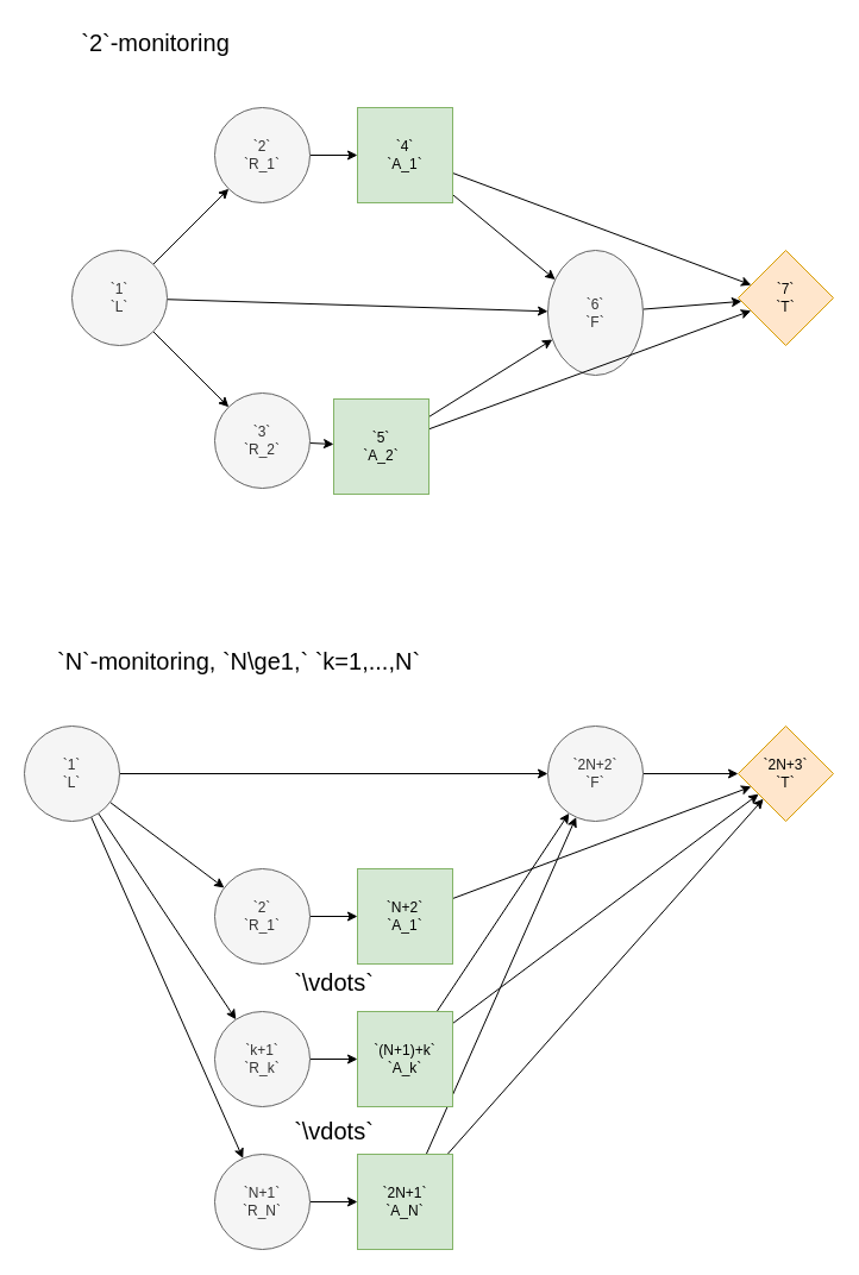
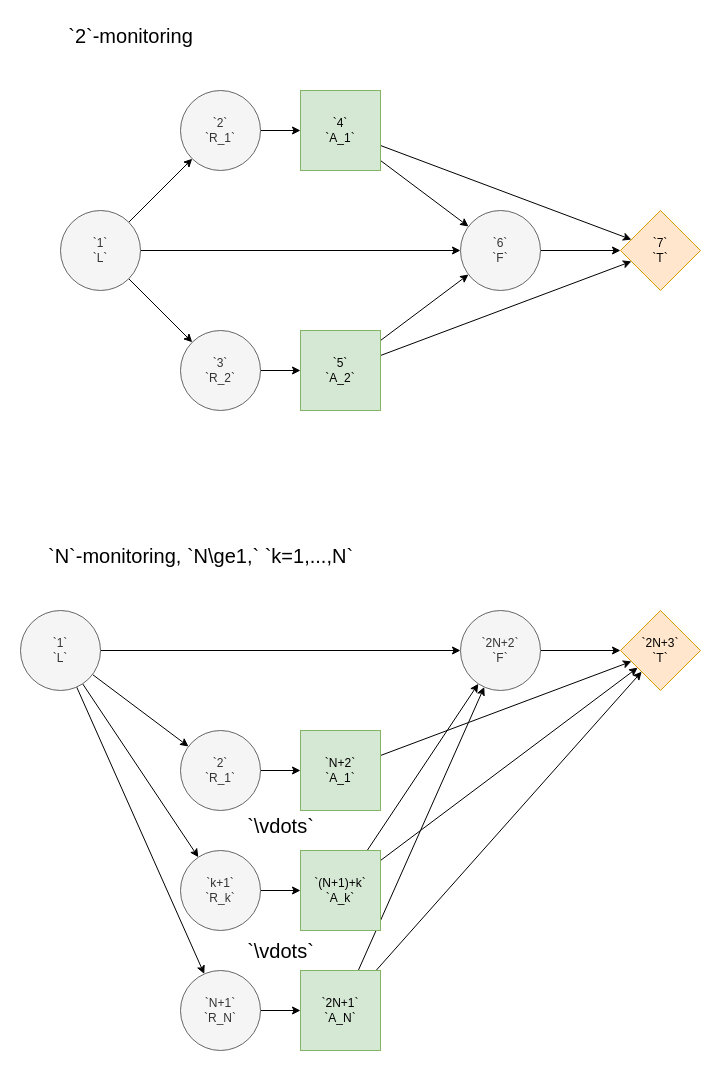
  <mxCell id="0" />
  <mxCell id="1" parent="0" />
  <mxCell id="2" style="edgeStyle=none;rounded=0;orthogonalLoop=1;jettySize=auto;html=1;" parent="1" source="5" target="7" edge="1"><mxGeometry relative="1" as="geometry" /></mxCell>
  <mxCell id="3" style="edgeStyle=none;rounded=0;orthogonalLoop=1;jettySize=auto;html=1;" parent="1" source="5" target="9" edge="1"><mxGeometry relative="1" as="geometry" /></mxCell>
  <mxCell id="4" style="edgeStyle=none;rounded=0;orthogonalLoop=1;jettySize=auto;html=1;" parent="1" source="5" target="11" edge="1"><mxGeometry relative="1" as="geometry" /></mxCell>
  <mxCell id="5" value="`1`&lt;br&gt;`L`" style="ellipse;whiteSpace=wrap;html=1;aspect=fixed;fillColor=#f5f5f5;strokeColor=#666666;fontColor=#333333;" parent="1" vertex="1"><mxGeometry x="60" y="210" width="80" height="80" as="geometry" /></mxCell>
  <mxCell id="6" style="edgeStyle=none;rounded=0;orthogonalLoop=1;jettySize=auto;html=1;fontSize=20;" parent="1" source="7" target="14" edge="1"><mxGeometry relative="1" as="geometry" /></mxCell>
  <mxCell id="7" value="`2`&lt;br&gt;`R_1`" style="ellipse;whiteSpace=wrap;html=1;aspect=fixed;fillColor=#f5f5f5;strokeColor=#666666;fontColor=#333333;" parent="1" vertex="1"><mxGeometry x="180" y="90" width="80" height="80" as="geometry" /></mxCell>
  <mxCell id="8" style="edgeStyle=none;rounded=0;orthogonalLoop=1;jettySize=auto;html=1;fontSize=20;" parent="1" source="9" target="17" edge="1"><mxGeometry relative="1" as="geometry" /></mxCell>
  <mxCell id="9" value="`3`&lt;br&gt;`R_2`" style="ellipse;whiteSpace=wrap;html=1;aspect=fixed;fillColor=#f5f5f5;strokeColor=#666666;fontColor=#333333;" parent="1" vertex="1"><mxGeometry x="180" y="330" width="80" height="80" as="geometry" /></mxCell>
  <mxCell id="10" style="edgeStyle=none;rounded=0;orthogonalLoop=1;jettySize=auto;html=1;" parent="1" source="11" target="18" edge="1"><mxGeometry relative="1" as="geometry" /></mxCell>
- <mxCell id="11" value="`6`&lt;br&gt;`F`" style="ellipse;whiteSpace=wrap;html=1;aspect=fixed;fillColor=#f5f5f5;strokeColor=#666666;fontColor=#333333;" parent="1" vertex="1"><mxGeometry x="460" y="210" width="80" height="105" as="geometry" /></mxCell>
+ <mxCell id="11" value="`6`&lt;br&gt;`F`" style="ellipse;whiteSpace=wrap;html=1;aspect=fixed;fillColor=#f5f5f5;strokeColor=#666666;fontColor=#333333;" parent="1" vertex="1"><mxGeometry x="460" y="210" width="80" height="80" as="geometry" /></mxCell>
  <mxCell id="12" style="edgeStyle=none;rounded=0;orthogonalLoop=1;jettySize=auto;html=1;" parent="1" source="14" target="11" edge="1"><mxGeometry relative="1" as="geometry" /></mxCell>
  <mxCell id="13" style="edgeStyle=none;rounded=0;orthogonalLoop=1;jettySize=auto;html=1;" parent="1" source="14" target="18" edge="1"><mxGeometry relative="1" as="geometry" /></mxCell>
  <mxCell id="14" value="`4`&lt;br&gt;`A_1`" style="whiteSpace=wrap;html=1;aspect=fixed;fontFamily=Helvetica;fontSize=12;align=center;strokeColor=#82b366;fillColor=#d5e8d4;" parent="1" vertex="1"><mxGeometry x="300" y="90" width="80" height="80" as="geometry" /></mxCell>
  <mxCell id="15" style="edgeStyle=none;rounded=0;orthogonalLoop=1;jettySize=auto;html=1;" parent="1" source="17" target="11" edge="1"><mxGeometry relative="1" as="geometry" /></mxCell>
  <mxCell id="16" style="edgeStyle=none;rounded=0;orthogonalLoop=1;jettySize=auto;html=1;" parent="1" source="17" target="18" edge="1"><mxGeometry relative="1" as="geometry" /></mxCell>
- <mxCell id="17" value="`5`&lt;br&gt;`A_2`" style="whiteSpace=wrap;html=1;aspect=fixed;fontFamily=Helvetica;fontSize=12;align=center;strokeColor=#82b366;fillColor=#d5e8d4;" parent="1" vertex="1"><mxGeometry x="280" y="335" width="80" height="80" as="geometry" /></mxCell>
+ <mxCell id="17" value="`5`&lt;br&gt;`A_2`" style="whiteSpace=wrap;html=1;aspect=fixed;fontFamily=Helvetica;fontSize=12;align=center;strokeColor=#82b366;fillColor=#d5e8d4;" parent="1" vertex="1"><mxGeometry x="300" y="330" width="80" height="80" as="geometry" /></mxCell>
  <mxCell id="18" value="`7`&lt;br&gt;`T`" style="rhombus;whiteSpace=wrap;html=1;fontFamily=Helvetica;fontSize=12;align=center;strokeColor=#d79b00;fillColor=#ffe6cc;" parent="1" vertex="1"><mxGeometry x="620" y="210" width="80" height="80" as="geometry" /></mxCell>
  <mxCell id="19" value="`2`-monitoring" style="text;html=1;align=center;verticalAlign=middle;resizable=0;points=[];autosize=1;fontSize=20;" parent="1" vertex="1"><mxGeometry x="60" y="20" width="140" height="30" as="geometry" /></mxCell>
  <mxCell id="20" value="`N`-monitoring, `N\ge1,` `k=1,...,N`" style="text;html=1;align=center;verticalAlign=middle;resizable=0;points=[];autosize=1;fontSize=20;" parent="1" vertex="1"><mxGeometry x="40" y="540" width="320" height="30" as="geometry" /></mxCell>
  <mxCell id="21" style="edgeStyle=none;rounded=0;orthogonalLoop=1;jettySize=auto;html=1;" parent="1" source="25" target="27" edge="1"><mxGeometry relative="1" as="geometry" /></mxCell>
  <mxCell id="22" style="edgeStyle=none;rounded=0;orthogonalLoop=1;jettySize=auto;html=1;" parent="1" source="25" target="29" edge="1"><mxGeometry relative="1" as="geometry" /></mxCell>
  <mxCell id="23" style="edgeStyle=none;rounded=0;orthogonalLoop=1;jettySize=auto;html=1;" parent="1" source="25" target="31" edge="1"><mxGeometry relative="1" as="geometry" /></mxCell>
  <mxCell id="24" style="edgeStyle=none;rounded=0;orthogonalLoop=1;jettySize=auto;html=1;fontSize=20;" parent="1" source="25" target="40" edge="1"><mxGeometry relative="1" as="geometry" /></mxCell>
  <mxCell id="25" value="`1`&lt;br&gt;`L`" style="ellipse;whiteSpace=wrap;html=1;aspect=fixed;fillColor=#f5f5f5;strokeColor=#666666;fontColor=#333333;" parent="1" vertex="1"><mxGeometry x="20" y="610" width="80" height="80" as="geometry" /></mxCell>
  <mxCell id="26" style="edgeStyle=none;rounded=0;orthogonalLoop=1;jettySize=auto;html=1;" parent="1" source="27" target="33" edge="1"><mxGeometry relative="1" as="geometry" /></mxCell>
  <mxCell id="27" value="`2`&lt;br&gt;`R_1`" style="ellipse;whiteSpace=wrap;html=1;aspect=fixed;fillColor=#f5f5f5;strokeColor=#666666;fontColor=#333333;" parent="1" vertex="1"><mxGeometry x="180" y="730" width="80" height="80" as="geometry" /></mxCell>
  <mxCell id="28" style="edgeStyle=none;rounded=0;orthogonalLoop=1;jettySize=auto;html=1;" parent="1" source="29" target="36" edge="1"><mxGeometry relative="1" as="geometry" /></mxCell>
  <mxCell id="29" value="`N+1`&lt;br&gt;`R_N`" style="ellipse;whiteSpace=wrap;html=1;aspect=fixed;fillColor=#f5f5f5;strokeColor=#666666;fontColor=#333333;" parent="1" vertex="1"><mxGeometry x="180" y="970" width="80" height="80" as="geometry" /></mxCell>
  <mxCell id="30" style="edgeStyle=none;rounded=0;orthogonalLoop=1;jettySize=auto;html=1;" parent="1" source="31" target="37" edge="1"><mxGeometry relative="1" as="geometry" /></mxCell>
  <mxCell id="31" value="`2N+2`&lt;br&gt;`F`" style="ellipse;whiteSpace=wrap;html=1;aspect=fixed;fillColor=#f5f5f5;strokeColor=#666666;fontColor=#333333;" parent="1" vertex="1"><mxGeometry x="460" y="610" width="80" height="80" as="geometry" /></mxCell>
  <mxCell id="32" style="edgeStyle=none;rounded=0;orthogonalLoop=1;jettySize=auto;html=1;" parent="1" source="33" target="37" edge="1"><mxGeometry relative="1" as="geometry" /></mxCell>
  <mxCell id="33" value="`N+2`&lt;br&gt;`A_1`" style="whiteSpace=wrap;html=1;aspect=fixed;fontFamily=Helvetica;fontSize=12;align=center;strokeColor=#82b366;fillColor=#d5e8d4;" parent="1" vertex="1"><mxGeometry x="300" y="730" width="80" height="80" as="geometry" /></mxCell>
  <mxCell id="34" style="edgeStyle=none;rounded=0;orthogonalLoop=1;jettySize=auto;html=1;" parent="1" source="36" target="31" edge="1"><mxGeometry relative="1" as="geometry" /></mxCell>
  <mxCell id="35" style="edgeStyle=none;rounded=0;orthogonalLoop=1;jettySize=auto;html=1;" parent="1" source="36" target="37" edge="1"><mxGeometry relative="1" as="geometry" /></mxCell>
  <mxCell id="36" value="`2N+1`&lt;br&gt;`A_N`" style="whiteSpace=wrap;html=1;aspect=fixed;fontFamily=Helvetica;fontSize=12;align=center;strokeColor=#82b366;fillColor=#d5e8d4;" parent="1" vertex="1"><mxGeometry x="300" y="970" width="80" height="80" as="geometry" /></mxCell>
  <mxCell id="37" value="`2N+3`&lt;br&gt;`T`" style="rhombus;whiteSpace=wrap;html=1;fontFamily=Helvetica;fontSize=12;align=center;strokeColor=#d79b00;fillColor=#ffe6cc;" parent="1" vertex="1"><mxGeometry x="620" y="610" width="80" height="80" as="geometry" /></mxCell>
  <mxCell id="38" value="`\vdots`" style="text;html=1;align=center;verticalAlign=middle;resizable=0;points=[];autosize=1;fontSize=20;" parent="1" vertex="1"><mxGeometry x="240" y="935" width="80" height="30" as="geometry" /></mxCell>
  <mxCell id="39" style="edgeStyle=none;rounded=0;orthogonalLoop=1;jettySize=auto;html=1;fontSize=20;" parent="1" source="40" target="43" edge="1"><mxGeometry relative="1" as="geometry" /></mxCell>
  <mxCell id="40" value="`k+1`&lt;br&gt;`R_k`" style="ellipse;whiteSpace=wrap;html=1;aspect=fixed;fillColor=#f5f5f5;strokeColor=#666666;fontColor=#333333;" parent="1" vertex="1"><mxGeometry x="180" y="850" width="80" height="80" as="geometry" /></mxCell>
  <mxCell id="41" style="edgeStyle=none;rounded=0;orthogonalLoop=1;jettySize=auto;html=1;fontSize=20;" parent="1" source="43" target="31" edge="1"><mxGeometry relative="1" as="geometry" /></mxCell>
  <mxCell id="42" style="edgeStyle=none;rounded=0;orthogonalLoop=1;jettySize=auto;html=1;fontSize=20;" parent="1" source="43" target="37" edge="1"><mxGeometry relative="1" as="geometry" /></mxCell>
  <mxCell id="43" value="`(N+1)+k`&lt;br&gt;`A_k`" style="whiteSpace=wrap;html=1;aspect=fixed;fontFamily=Helvetica;fontSize=12;align=center;strokeColor=#82b366;fillColor=#d5e8d4;" parent="1" vertex="1"><mxGeometry x="300" y="850" width="80" height="80" as="geometry" /></mxCell>
  <mxCell id="44" value="`\vdots`" style="text;html=1;align=center;verticalAlign=middle;resizable=0;points=[];autosize=1;fontSize=20;" parent="1" vertex="1"><mxGeometry x="240" y="810" width="80" height="30" as="geometry" /></mxCell>
